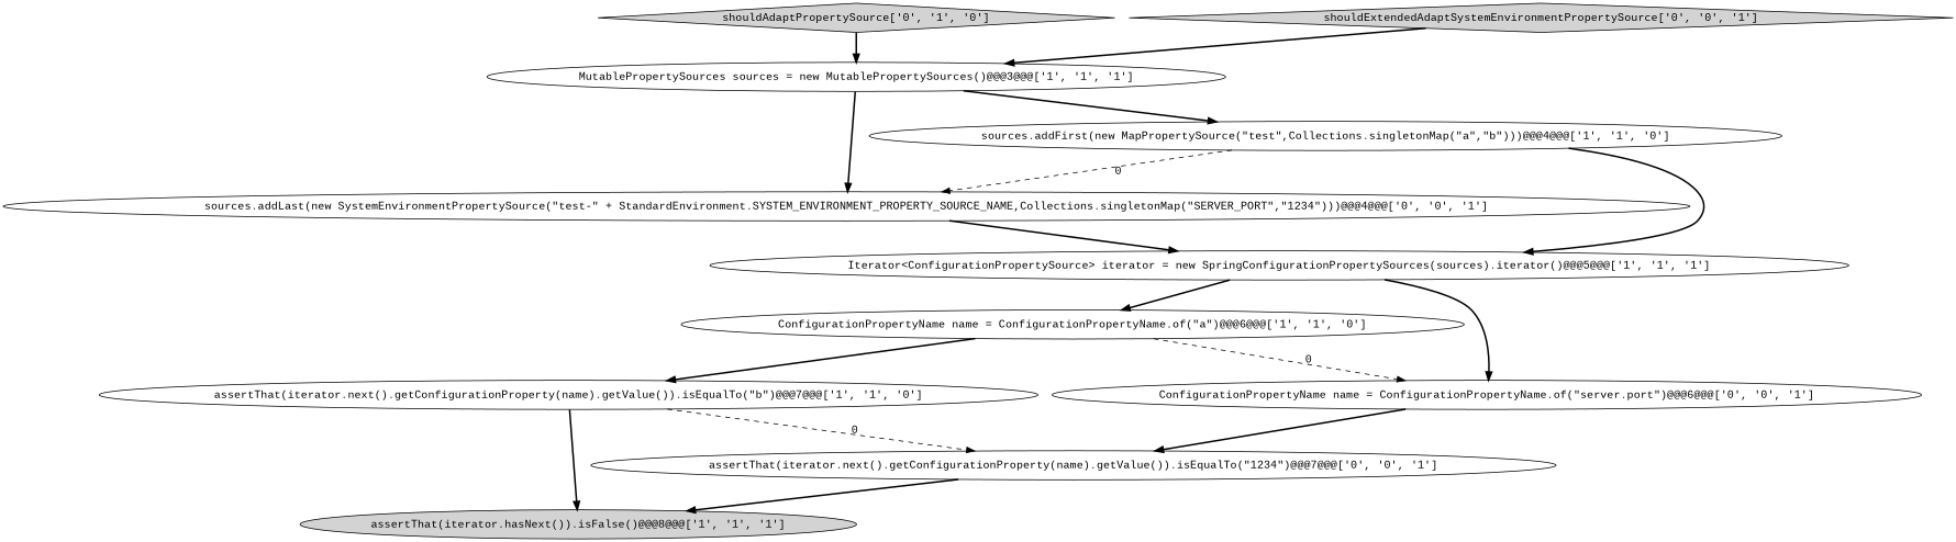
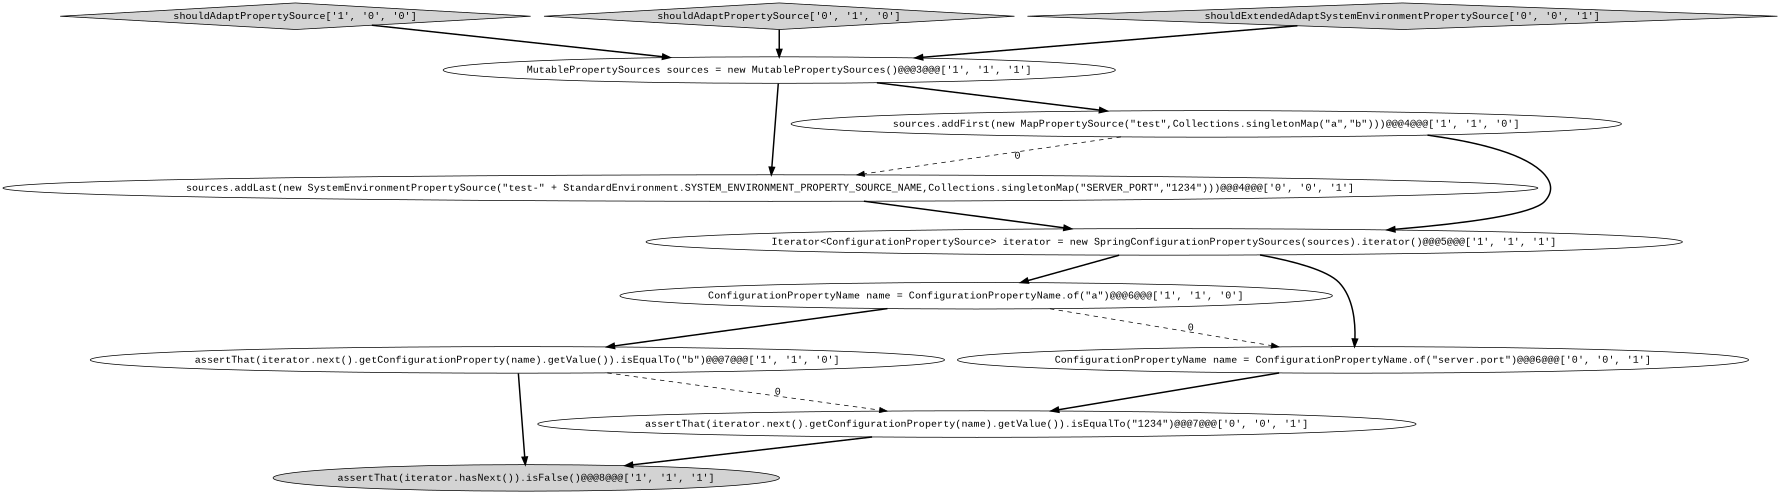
  digraph {
    fontname="Liberation Mono"
    node [fillcolor=white shape=ellipse style=filled fontname="Liberation Mono"]
    edge [style=bold fontname="Liberation Mono"]
    n1 [label="ConfigurationPropertyName name = ConfigurationPropertyName.of(\"a\")@@@6@@@['1', '1', '0']"]
    n2 [label="ConfigurationPropertyName name = ConfigurationPropertyName.of(\"server.port\")@@@6@@@['0', '0', '1']"]
    n3 [label="assertThat(iterator.next().getConfigurationProperty(name).getValue()).isEqualTo(\"b\")@@@7@@@['1', '1', '0']"]
    n4 [label="Iterator<ConfigurationPropertySource> iterator = new SpringConfigurationPropertySources(sources).iterator()@@@5@@@['1', '1', '1']"]
    n5 [label="sources.addLast(new SystemEnvironmentPropertySource(\"test-\" + StandardEnvironment.SYSTEM_ENVIRONMENT_PROPERTY_SOURCE_NAME,Collections.singletonMap(\"SERVER_PORT\",\"1234\")))@@@4@@@['0', '0', '1']"]
    n6 [label="assertThat(iterator.next().getConfigurationProperty(name).getValue()).isEqualTo(\"1234\")@@@7@@@['0', '0', '1']"]
+   n7 [fillcolor=lightgray label="shouldAdaptPropertySource['1', '0', '0']" shape=diamond]
    n8 [label="MutablePropertySources sources = new MutablePropertySources()@@@3@@@['1', '1', '1']"]
    n9 [label="sources.addFirst(new MapPropertySource(\"test\",Collections.singletonMap(\"a\",\"b\")))@@@4@@@['1', '1', '0']"]
    n10 [fillcolor=lightgray label="assertThat(iterator.hasNext()).isFalse()@@@8@@@['1', '1', '1']"]
    n11 [fillcolor=lightgray label="shouldAdaptPropertySource['0', '1', '0']" shape=diamond]
    n12 [fillcolor=lightgray label="shouldExtendedAdaptSystemEnvironmentPropertySource['0', '0', '1']" shape=diamond]
    n1 -> n2 [label=0 style=dashed]
    n1 -> n3
    n2 -> n6
    n3 -> n6 [label=0 style=dashed]
    n3 -> n10
    n4 -> n1
    n4 -> n2
    n5 -> n4
    n6 -> n10
+   n7 -> n8
    n8 -> n5
    n8 -> n9
    n9 -> n4
    n9 -> n5 [label=0 style=dashed]
    n11 -> n8
    n12 -> n8
  }
